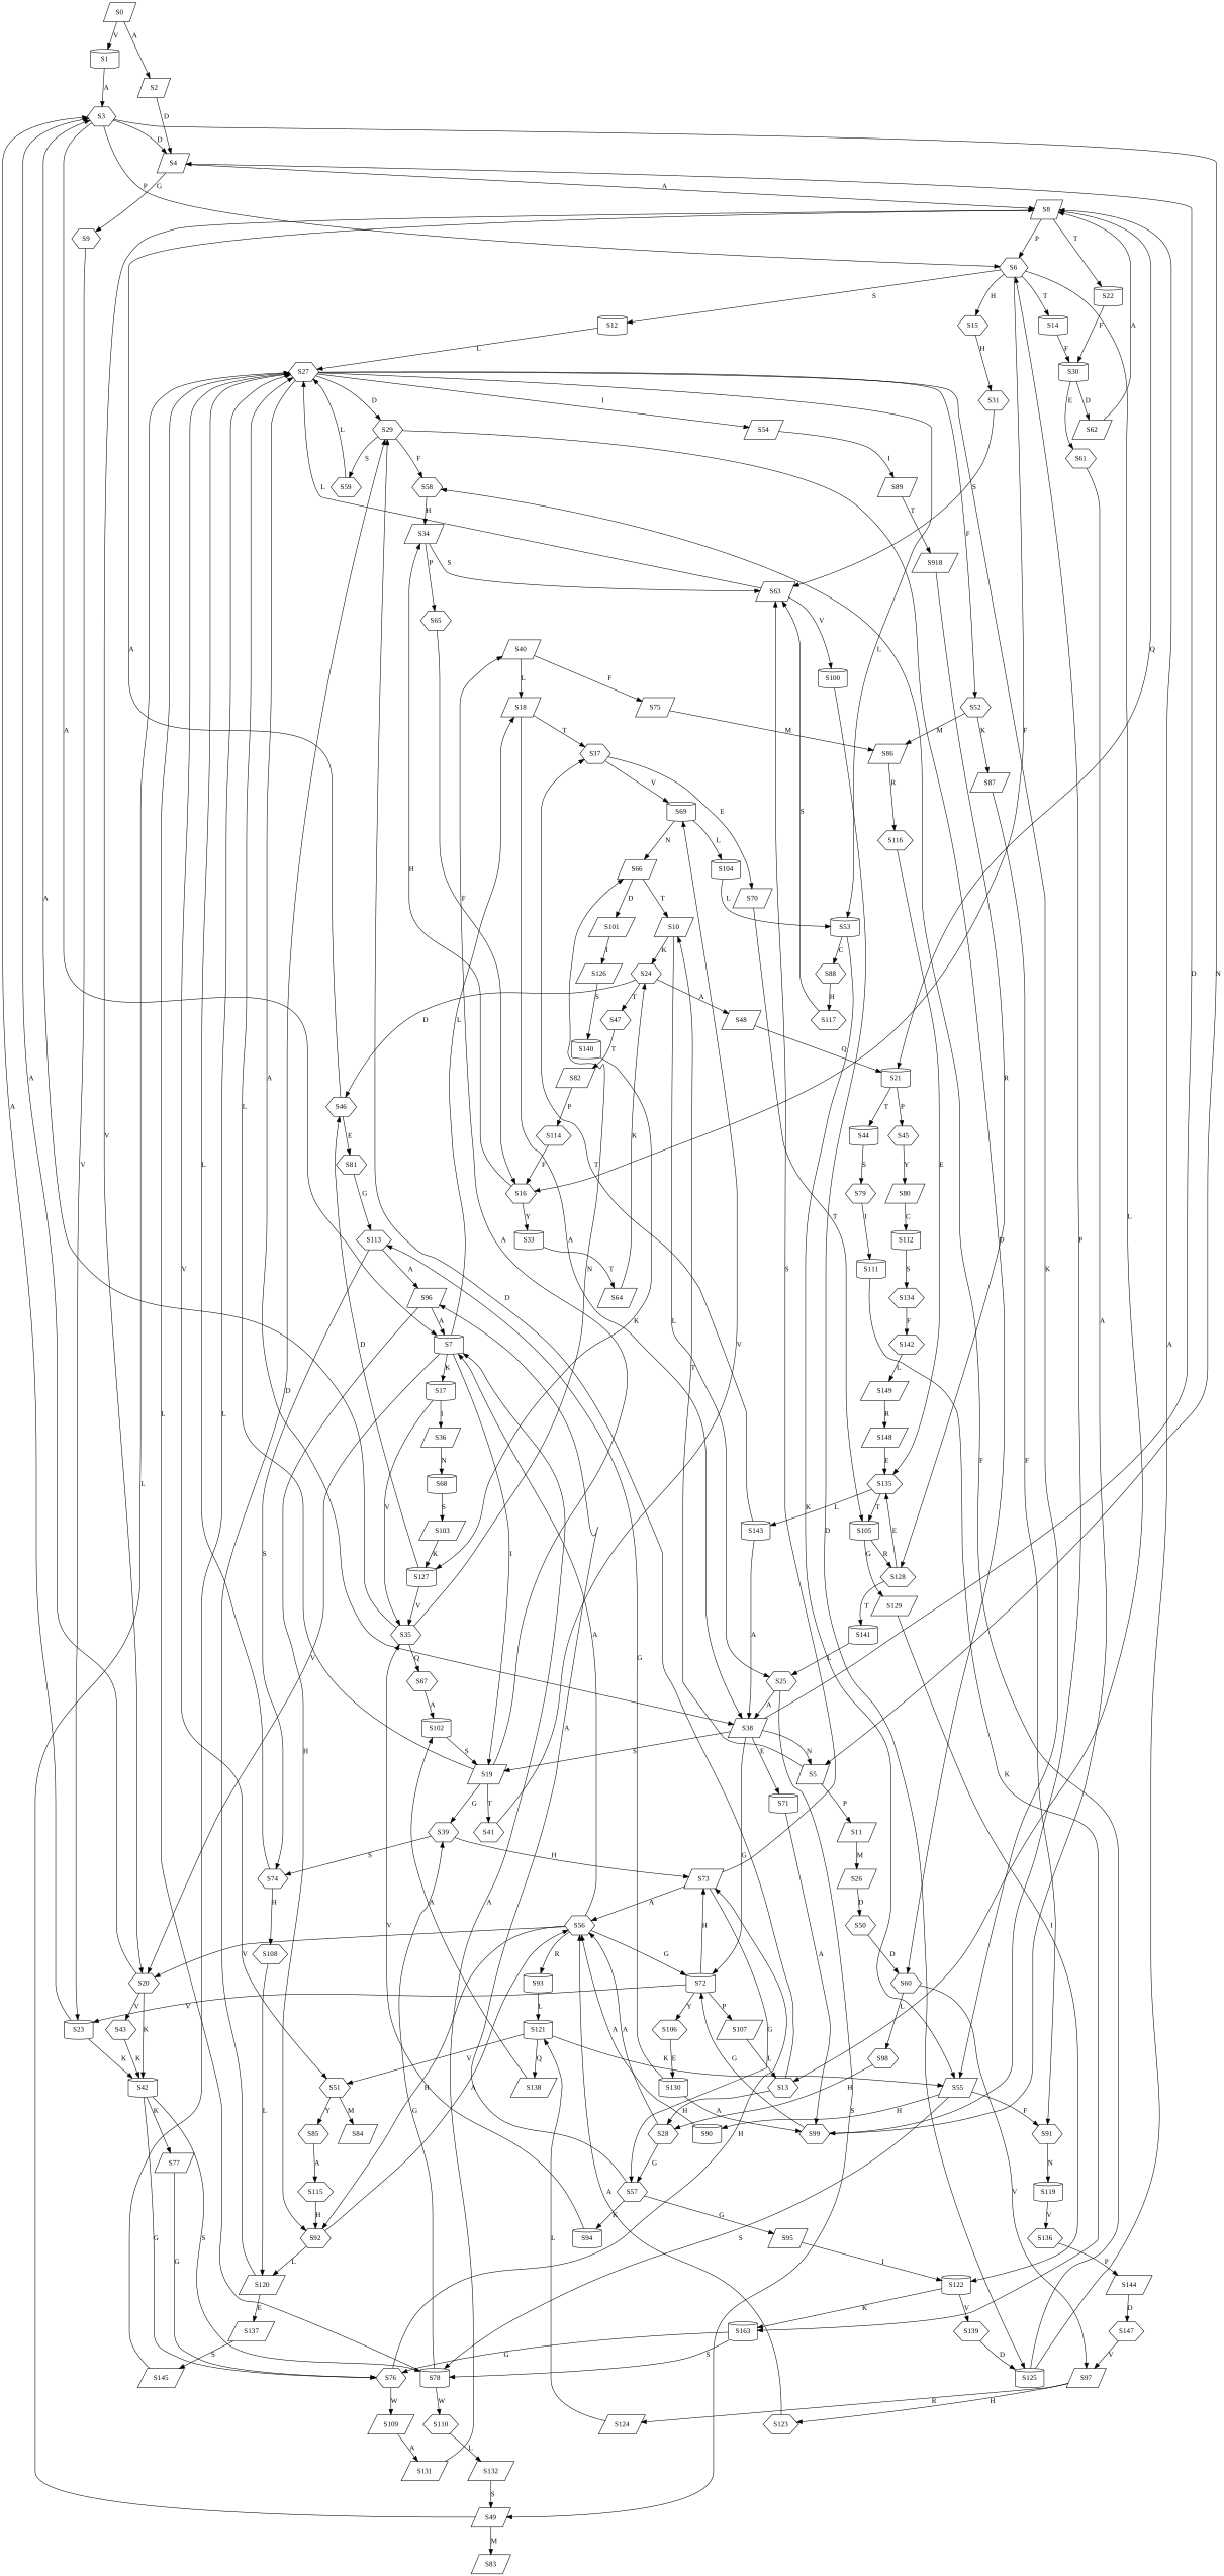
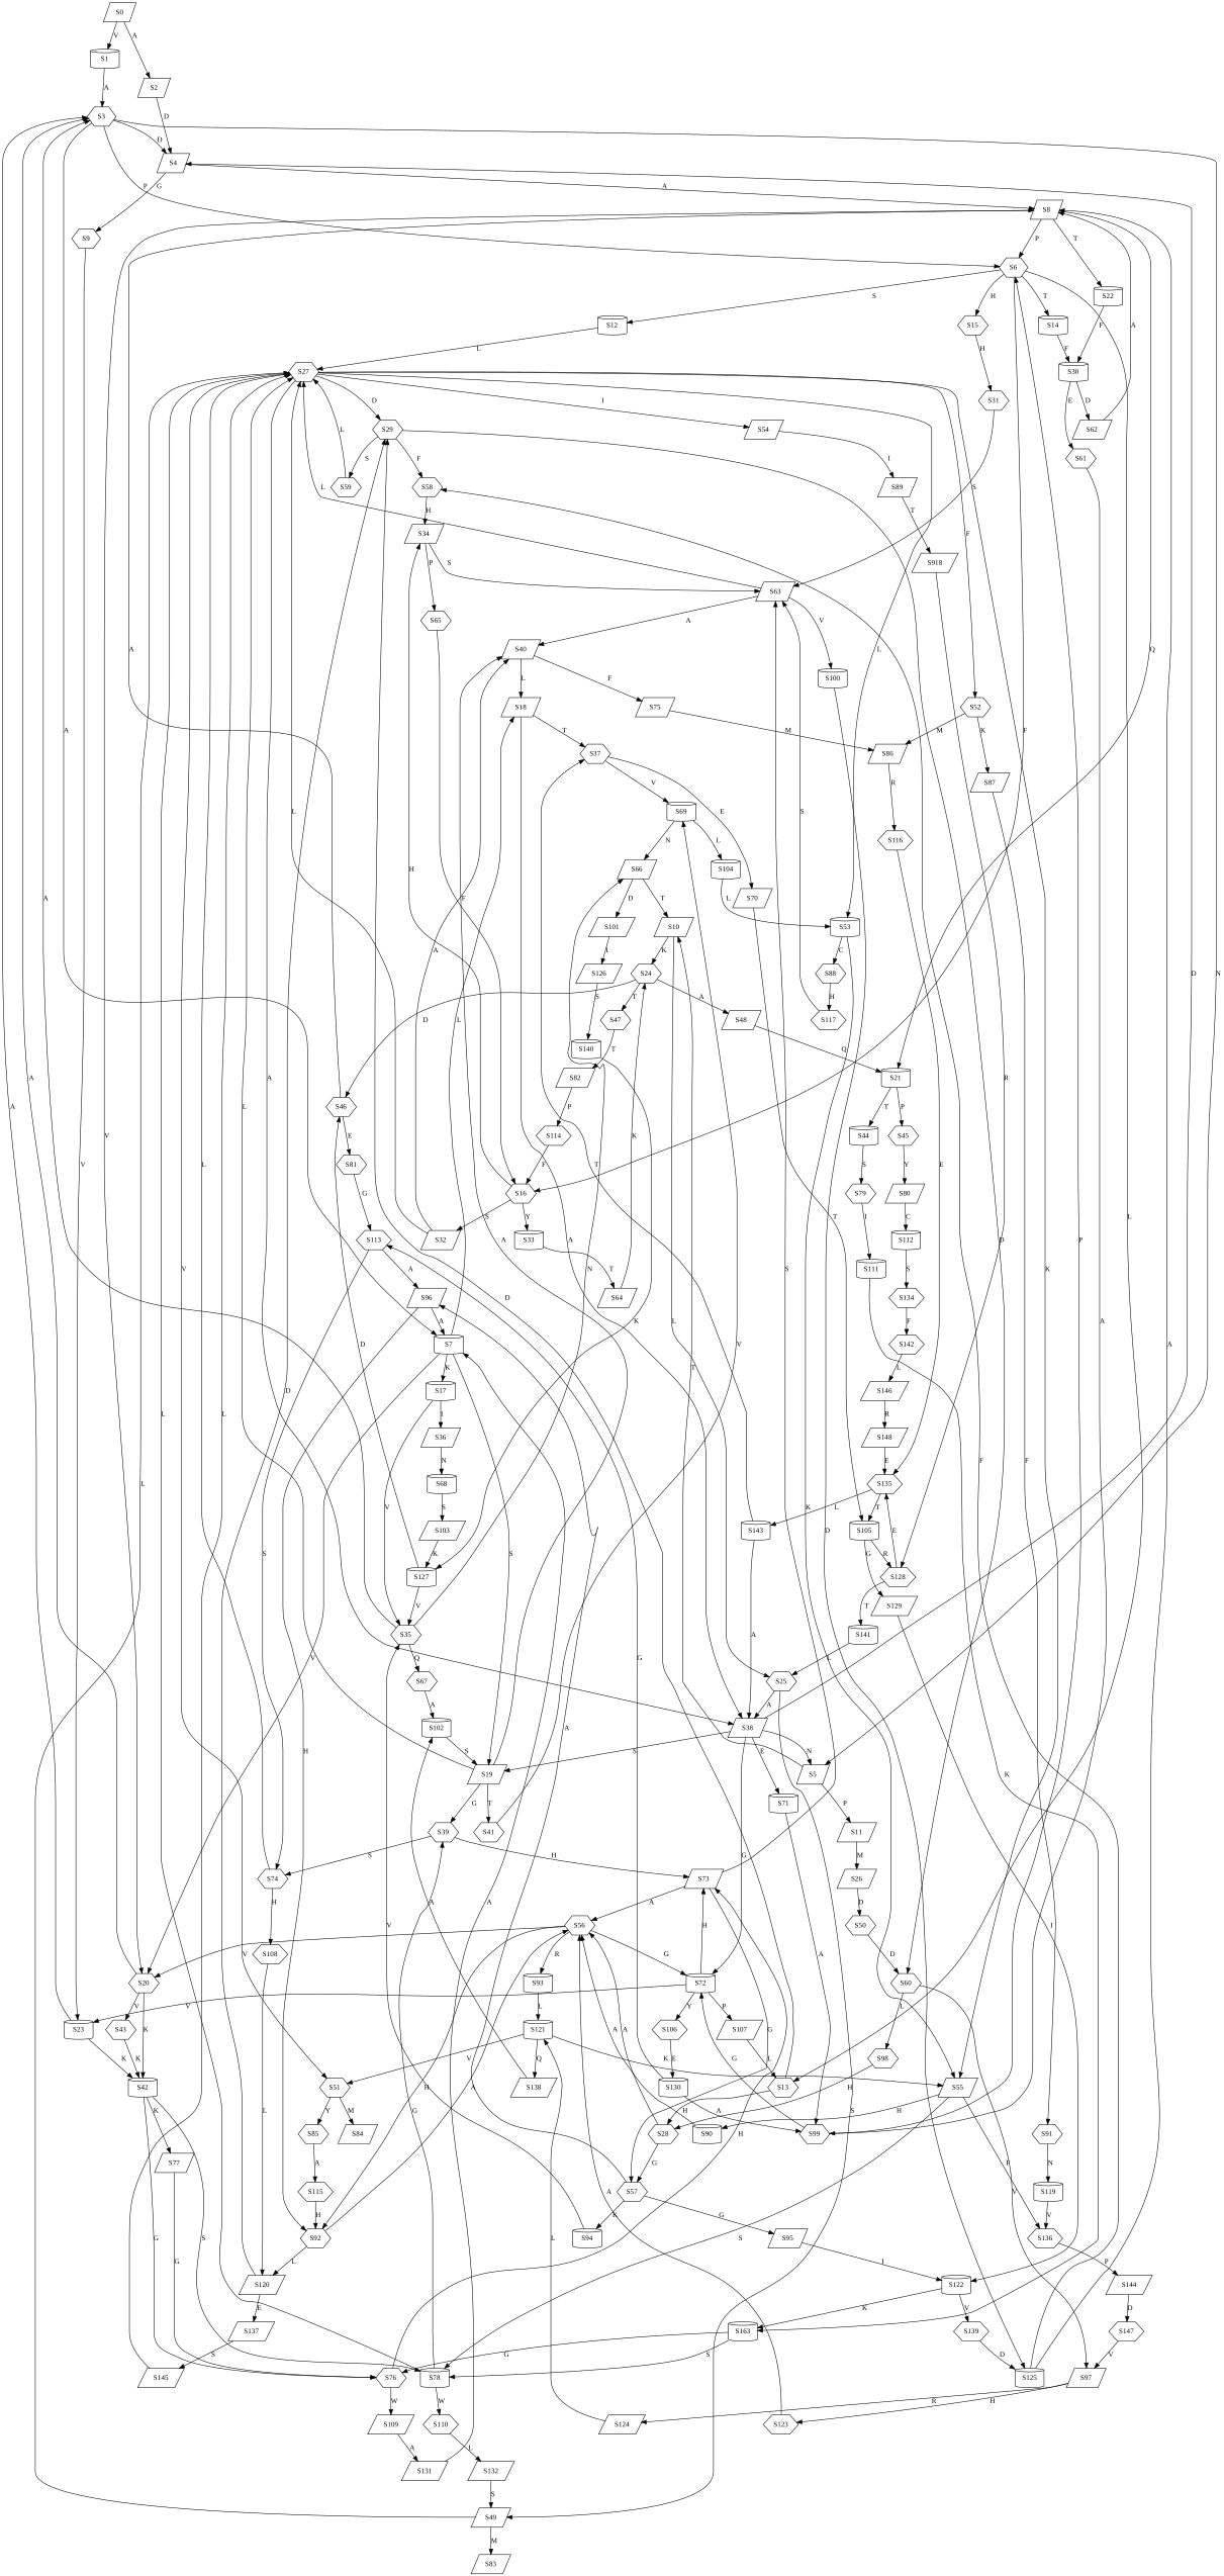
  strict digraph {
    fontname="Liberation Serif"
    node [fontname="Liberation Serif" shape=hexagon]
    edge [fontname="Liberation Serif"]
    S0 [shape=parallelogram]
    S1 [shape=cylinder]
    S2 [shape=parallelogram]
    S3
    S4 [shape=parallelogram]
    S5 [shape=parallelogram]
    S6
    S7 [shape=cylinder]
    S8 [shape=parallelogram]
    S9
    S10 [shape=parallelogram]
    S11 [shape=parallelogram]
    S12 [shape=cylinder]
    S13
    S14 [shape=cylinder]
    S15
    S16
    S17 [shape=cylinder]
    S18 [shape=parallelogram]
    S19 [shape=parallelogram]
    S20
    S21 [shape=cylinder]
    S22 [shape=cylinder]
    S23 [shape=cylinder]
    S24
    S25
    S26 [shape=parallelogram]
    S27
    S28
    S29
    S30 [shape=cylinder]
    S31
+   S32 [shape=parallelogram]
    S33 [shape=cylinder]
    S34 [shape=parallelogram]
    S35
    S36 [shape=parallelogram]
    S37
    S38 [shape=parallelogram]
    S39
    S40 [shape=parallelogram]
    S41
    S42 [shape=cylinder]
    S43
    S44 [shape=cylinder]
    S45
    S46
    S47
    S48 [shape=parallelogram]
    S49 [shape=parallelogram]
    S50
    S51
    S52
    S53 [shape=cylinder]
    S54 [shape=parallelogram]
    S55 [shape=parallelogram]
    S56
    S57
    S58
    S59
    S60
    S61
    S62 [shape=parallelogram]
    S63 [shape=parallelogram]
    S64 [shape=parallelogram]
    S65
    S66 [shape=parallelogram]
    S67
    S68 [shape=cylinder]
    S69 [shape=cylinder]
    S70 [shape=parallelogram]
    S71 [shape=cylinder]
    S72 [shape=cylinder]
    S73 [shape=parallelogram]
    S74
    S75 [shape=parallelogram]
    S76
    S77 [shape=parallelogram]
    S78 [shape=cylinder]
    S79
    S80 [shape=parallelogram]
    S81
    S82 [shape=parallelogram]
    S83 [shape=parallelogram]
    S84 [shape=parallelogram]
    S85
    S86 [shape=parallelogram]
    S87 [shape=parallelogram]
    S88
    S89 [shape=parallelogram]
    S90 [shape=cylinder]
    S91
    S92
    S93 [shape=cylinder]
    S94 [shape=cylinder]
    S95 [shape=parallelogram]
    S96 [shape=parallelogram]
    S97 [shape=parallelogram]
    S98
    S99
    S100 [shape=cylinder]
    S101 [shape=parallelogram]
    S102 [shape=cylinder]
    S103 [shape=parallelogram]
    S104 [shape=cylinder]
    S105 [shape=cylinder]
    S106
    S107 [shape=parallelogram]
    S108
    S109 [shape=parallelogram]
    S110
    S111 [shape=cylinder]
    S112 [shape=cylinder]
    S113
    S114
    S115
    S116
    S117
    n119 [label=S918 shape=parallelogram]
    S119 [shape=cylinder]
    S120 [shape=parallelogram]
    S121 [shape=cylinder]
    S122 [shape=cylinder]
    S123
    S124 [shape=parallelogram]
    S125 [shape=cylinder]
    S126 [shape=parallelogram]
    S127 [shape=cylinder]
    S128
    S129 [shape=parallelogram]
    S130 [shape=cylinder]
    S131 [shape=parallelogram]
    S132 [shape=parallelogram]
    n134 [label=S163 shape=cylinder]
    S134
    S135
    S136
    S137 [shape=parallelogram]
    S138 [shape=parallelogram]
    S139
    S140 [shape=cylinder]
    S141 [shape=cylinder]
    S142
    S143 [shape=cylinder]
    S144 [shape=parallelogram]
    S145 [shape=parallelogram]
-   S146 [shape=parallelogram label=S149]
+   S146 [shape=parallelogram]
    S147
    S148 [shape=parallelogram]
    S0 -> S1 [label=V]
    S0 -> S2 [label=A]
    S1 -> S3 [label=A]
    S2 -> S4 [label=D]
    S3 -> S4 [label=D]
    S3 -> S5 [label=N]
    S3 -> S6 [label=P]
    S3 -> S7 [label=A]
    S4 -> S8 [label=A]
    S4 -> S9 [label=G]
    S5 -> S10 [label=T]
    S5 -> S11 [label=P]
    S6 -> S12 [label=S]
    S6 -> S13 [label=L]
    S6 -> S14 [label=T]
    S6 -> S15 [label=H]
    S6 -> S16 [label=F]
    S7 -> S17 [label=K]
    S7 -> S18 [label=L]
-   S7 -> S19 [label=I]
+   S7 -> S19 [label=S]
    S7 -> S20 [label=V]
    S8 -> S6 [label=P]
    S8 -> S20 [label=V]
    S8 -> S21 [label=Q]
    S8 -> S22 [label=T]
    S9 -> S23 [label=V]
    S10 -> S24 [label=K]
    S10 -> S25 [label=L]
    S11 -> S26 [label=M]
    S12 -> S27 [label=L]
    S13 -> S28 [label=H]
    S13 -> S29 [label=D]
    S14 -> S30 [label=F]
    S15 -> S31 [label=H]
+   S16 -> S32 [label=S]
    S16 -> S33 [label=Y]
    S16 -> S34 [label=H]
    S17 -> S35 [label=V]
    S17 -> S36 [label=I]
    S18 -> S37 [label=T]
    S18 -> S38 [label=A]
    S19 -> S27 [label=L]
    S19 -> S39 [label=G]
    S19 -> S40 [label=A]
    S19 -> S41 [label=T]
    S20 -> S3 [label=A]
    S20 -> S42 [label=K]
    S20 -> S43 [label=V]
    S21 -> S44 [label=T]
    S21 -> S45 [label=P]
    S22 -> S30 [label=F]
    S23 -> S3 [label=A]
    S23 -> S42 [label=K]
    S24 -> S46 [label=D]
    S24 -> S47 [label=T]
    S24 -> S48 [label=A]
    S25 -> S38 [label=A]
    S25 -> S49 [label=S]
    S26 -> S50 [label=D]
    S27 -> S29 [label=D]
    S27 -> S38 [label=A]
    S27 -> S51 [label=V]
    S27 -> S52 [label=F]
    S27 -> S53 [label=L]
    S27 -> S54 [label=I]
    S27 -> S55 [label=K]
    S28 -> S56 [label=A]
    S28 -> S57 [label=G]
    S29 -> S58 [label=F]
    S29 -> S59 [label=S]
    S29 -> S60 [label=D]
    S30 -> S61 [label=E]
    S30 -> S62 [label=D]
    S31 -> S63 [label=S]
+   S32 -> S27 [label=L]
+   S32 -> S40 [label=A]
    S33 -> S64 [label=T]
    S34 -> S63 [label=S]
    S34 -> S65 [label=P]
    S35 -> S3 [label=A]
    S35 -> S66 [label=N]
    S35 -> S67 [label=Q]
    S36 -> S68 [label=N]
    S37 -> S69 [label=V]
    S37 -> S70 [label=E]
    S38 -> S4 [label=D]
    S38 -> S5 [label=N]
    S38 -> S19 [label=S]
    S38 -> S71 [label=E]
    S38 -> S72 [label=G]
    S39 -> S73 [label=H]
    S39 -> S74 [label=S]
    S40 -> S18 [label=L]
    S40 -> S75 [label=F]
    S41 -> S69 [label=V]
    S42 -> S76 [label=G]
    S42 -> S77 [label=K]
    S42 -> S78 [label=S]
    S43 -> S42 [label=K]
    S44 -> S79 [label=S]
    S45 -> S80 [label=Y]
    S46 -> S8 [label=A]
    S46 -> S81 [label=E]
    S47 -> S82 [label=T]
    S48 -> S21 [label=Q]
    S49 -> S27 [label=L]
    S49 -> S83 [label=M]
    S50 -> S60 [label=D]
    S51 -> S84 [label=M]
    S51 -> S85 [label=Y]
    S52 -> S86 [label=M]
    S52 -> S87 [label=K]
    S53 -> S55 [label=K]
    S53 -> S88 [label=C]
    S54 -> S89 [label=I]
    S55 -> S78 [label=S]
    S55 -> S90 [label=H]
-   S55 -> S91 [label=F]
-   S56 -> S7 [label=A]
+   S55 -> S136 [label=F]
    S56 -> S20 [label=V]
    S56 -> S72 [label=G]
    S56 -> S92 [label=H]
    S56 -> S93 [label=R]
    S57 -> S94 [label=K]
    S57 -> S95 [label=G]
    S57 -> S96 [label=A]
    S58 -> S34 [label=H]
    S59 -> S27 [label=L]
    S60 -> S97 [label=V]
    S60 -> S98 [label=L]
    S61 -> S99 [label=A]
    S62 -> S8 [label=A]
    S63 -> S27 [label=L]
+   S63 -> S40 [label=A]
    S63 -> S100 [label=V]
    S64 -> S24 [label=K]
    S65 -> S16 [label=F]
    S66 -> S10 [label=T]
    S66 -> S101 [label=D]
    S67 -> S102 [label=A]
    S68 -> S103 [label=S]
    S69 -> S66 [label=N]
    S69 -> S104 [label=L]
    S70 -> S105 [label=T]
    S71 -> S99 [label=A]
    S72 -> S23 [label=V]
    S72 -> S73 [label=H]
    S72 -> S106 [label=Y]
    S72 -> S107 [label=P]
    S73 -> S56 [label=A]
    S73 -> S57 [label=G]
    S73 -> S63 [label=S]
    S74 -> S27 [label=L]
    S74 -> S108 [label=H]
    S75 -> S86 [label=M]
    S76 -> S73 [label=H]
    S76 -> S109 [label=W]
    S77 -> S76 [label=G]
    S78 -> S27 [label=L]
    S78 -> S39 [label=G]
    S78 -> S110 [label=W]
    S79 -> S111 [label=I]
    S80 -> S112 [label=C]
    S81 -> S113 [label=G]
    S82 -> S114 [label=P]
    S85 -> S115 [label=A]
    S86 -> S116 [label=R]
    S87 -> S91 [label=F]
    S88 -> S117 [label=H]
    S89 -> n119 [label=T]
    S90 -> S56 [label=A]
    S91 -> S119 [label=N]
    S92 -> S56 [label=A]
    S92 -> S120 [label=L]
    S93 -> S121 [label=L]
    S94 -> S35 [label=V]
    S95 -> S122 [label=I]
    S96 -> S7 [label=A]
    S96 -> S92 [label=H]
    S97 -> S123 [label=H]
    S97 -> S124 [label=R]
    S98 -> S28 [label=H]
    S99 -> S6 [label=P]
    S99 -> S72 [label=G]
    S100 -> S125 [label=D]
    S101 -> S126 [label=I]
    S102 -> S19 [label=S]
    S103 -> S127 [label=K]
    S104 -> S53 [label=L]
    S105 -> S128 [label=R]
    S105 -> S129 [label=G]
    S106 -> S130 [label=E]
    S107 -> S13 [label=L]
    S108 -> S120 [label=L]
    S109 -> S131 [label=A]
    S110 -> S132 [label=L]
    S111 -> n134 [label=K]
    S112 -> S134 [label=S]
    S113 -> S74 [label=S]
    S113 -> S96 [label=A]
    S114 -> S16 [label=F]
    S115 -> S92 [label=H]
    S116 -> S135 [label=E]
    S117 -> S63 [label=S]
    n119 -> S128 [label=R]
    S119 -> S136 [label=V]
    S120 -> S29 [label=D]
    S120 -> S137 [label=E]
    S121 -> S51 [label=V]
    S121 -> S55 [label=K]
    S121 -> S138 [label=Q]
    S122 -> n134 [label=K]
    S122 -> S139 [label=V]
    S123 -> S56 [label=A]
    S124 -> S121 [label=L]
    S125 -> S8 [label=A]
    S125 -> S58 [label=F]
    S126 -> S140 [label=S]
    S127 -> S35 [label=V]
    S127 -> S46 [label=D]
    S128 -> S135 [label=E]
    S128 -> S141 [label=T]
    S129 -> S122 [label=I]
    S130 -> S99 [label=A]
    S130 -> S113 [label=G]
    S131 -> S7 [label=A]
    S132 -> S49 [label=S]
    n134 -> S76 [label=G]
    n134 -> S78 [label=S]
    S134 -> S142 [label=F]
    S135 -> S105 [label=T]
    S135 -> S143 [label=L]
    S136 -> S144 [label=P]
    S137 -> S145 [label=S]
    S138 -> S102 [label=A]
    S139 -> S125 [label=D]
    S140 -> S127 [label=K]
    S141 -> S25 [label=L]
    S142 -> S146 [label=L]
    S143 -> S37 [label=T]
    S143 -> S38 [label=A]
    S144 -> S147 [label=D]
    S145 -> S27 [label=L]
    S146 -> S148 [label=R]
    S147 -> S97 [label=V]
    S148 -> S135 [label=E]
  }
